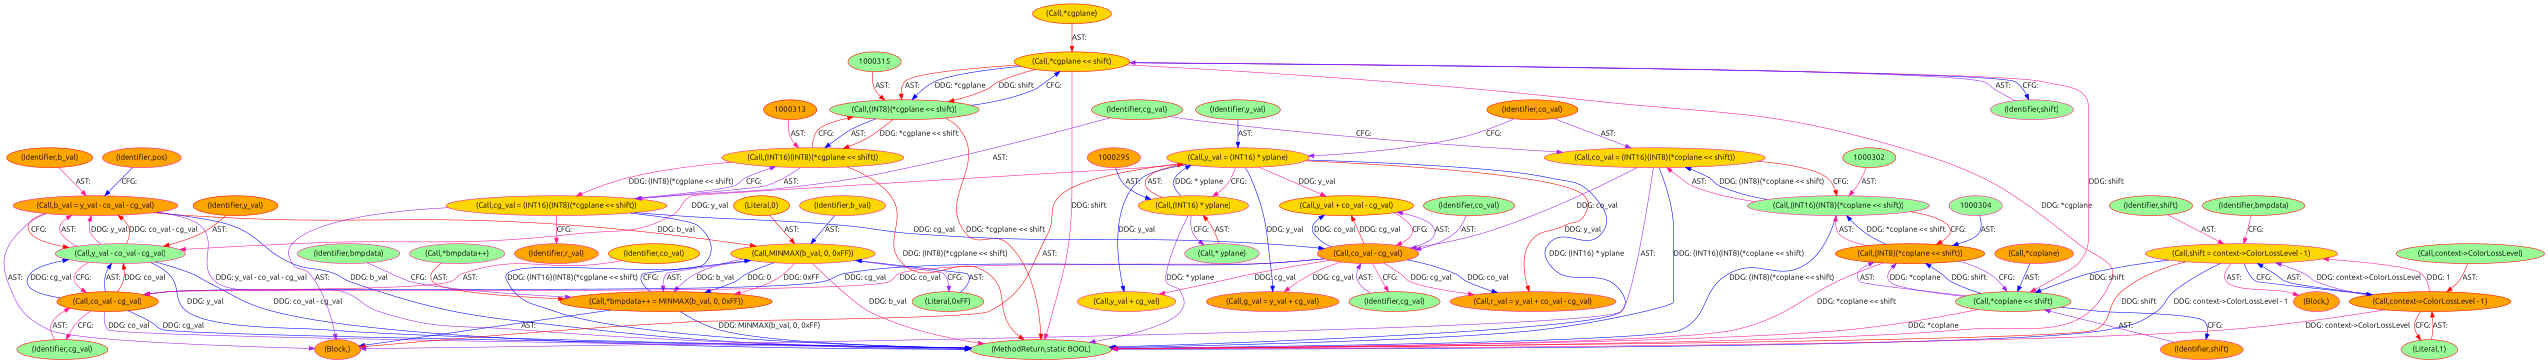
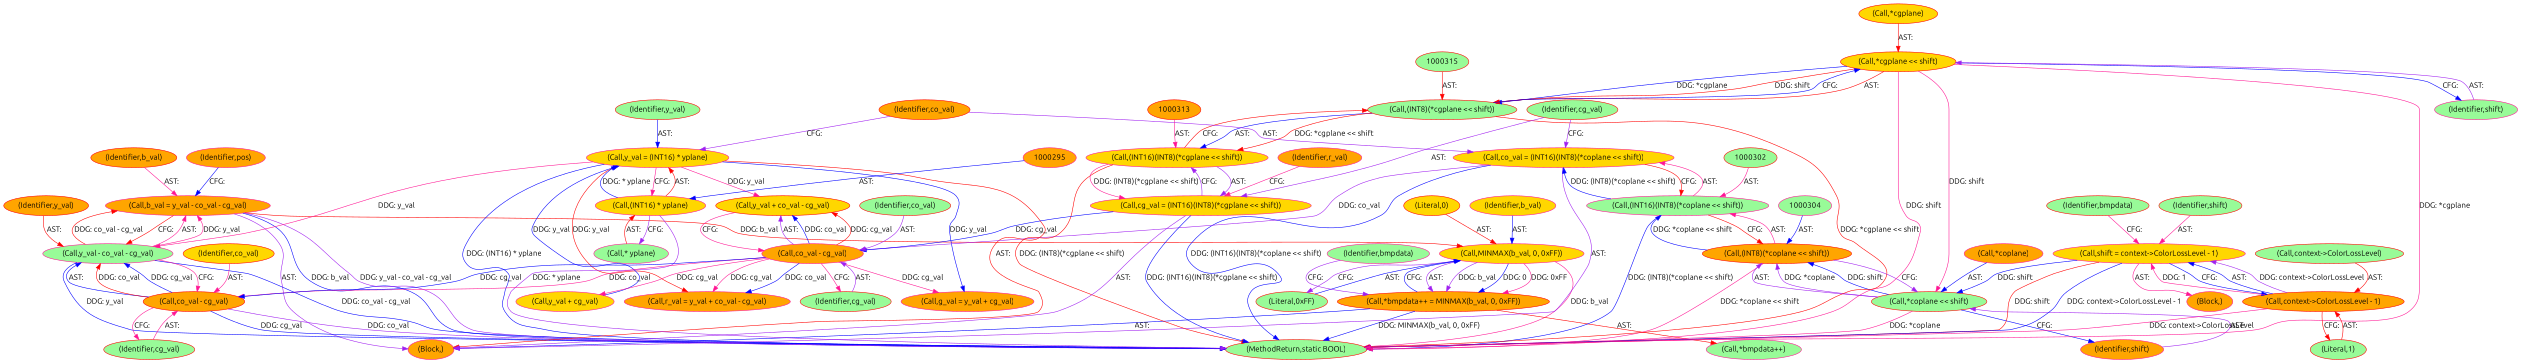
  digraph {
    fontname=Ubuntu
    node [color=red fillcolor=palegreen fontname=Ubuntu style=filled]
    edge [color=blue fontname=Ubuntu]
    n1 [color=deeppink fillcolor=orange label="(Call,b_val = y_val - co_val - cg_val)"]
    n2 [color=deeppink label="(Call,y_val - co_val - cg_val)"]
    n3 [color=deeppink fillcolor=gold label="(Call,MINMAX(b_val, 0, 0xFF))"]
    n4 [label="(MethodReturn,static BOOL)"]
    n5 [color=deeppink fillcolor=orange label="(Block,)"]
    n6 [fillcolor=orange label="(Call,co_val - cg_val)"]
    n7 [fillcolor=orange label="(Call,*bmpdata++ = MINMAX(b_val, 0, 0xFF))"]
    n8 [label="(Literal,0xFF)"]
    n9 [label="(Identifier,cg_val)"]
    n10 [color=deeppink fillcolor=gold label="(Call,y_val = (INT16) * yplane)"]
    n11 [color=deeppink fillcolor=gold label="(Call,(INT16) * yplane)"]
    n12 [color=deeppink fillcolor=orange label="(Call,r_val = y_val + co_val - cg_val)"]
    n13 [fillcolor=gold label="(Call,y_val + co_val - cg_val)"]
    n14 [color=deeppink fillcolor=gold label="(Call,y_val + cg_val)"]
    n15 [color=deeppink fillcolor=orange label="(Call,g_val = y_val + cg_val)"]
    n16 [color=deeppink label="(Call,* yplane)"]
    n17 [color=deeppink fillcolor=orange label="(Call,co_val - cg_val)"]
    n18 [label="(Identifier,cg_val)"]
    n19 [color=deeppink fillcolor=gold label="(Call,co_val = (INT16)(INT8)(*coplane << shift))"]
    n20 [color=deeppink label="(Call,(INT16)(INT8)(*coplane << shift))"]
    n21 [fillcolor=orange label="(Call,(INT8)(*coplane << shift))"]
    n22 [label="(Call,*coplane << shift)"]
    n23 [color=deeppink fillcolor=orange label="(Identifier,shift)"]
    n24 [fillcolor=gold label="(Call,*cgplane << shift)"]
    n25 [label="(Call,(INT8)(*cgplane << shift))"]
    n26 [color=deeppink label="(Identifier,shift)"]
    n27 [color=deeppink fillcolor=gold label="(Call,(INT16)(INT8)(*cgplane << shift))"]
    n28 [color=deeppink fillcolor=gold label="(Call,shift = context->ColorLossLevel - 1)"]
    n29 [fillcolor=orange label="(Call,context->ColorLossLevel - 1)"]
    n30 [color=deeppink fillcolor=orange label="(Block,)"]
    n31 [label="(Literal,1)"]
    n32 [color=deeppink fillcolor=gold label="(Call,cg_val = (INT16)(INT8)(*cgplane << shift))"]
    n33 [fillcolor=orange label="(Identifier,b_val)"]
    n34 [label="(Identifier,bmpdata)"]
    n35 [fillcolor=orange label="(Identifier,co_val)"]
    n36 [label="(Call,context->ColorLossLevel)"]
    n37 [fillcolor=gold label="(Call,*cgplane)"]
    n38 [label="(Identifier,cg_val)"]
    n39 [color=deeppink label="(Call,*bmpdata++)"]
    n40 [label="(Identifier,shift)"]
    n41 [color=deeppink label="(Identifier,bmpdata)"]
    n42 [fillcolor=gold label="(Identifier,co_val)"]
    n43 [label="(Identifier,co_val)"]
    n44 [color=deeppink fillcolor=orange label="(Identifier,pos)"]
    n45 [color=deeppink fillcolor=orange label="(Call,*coplane)"]
    n46 [color=deeppink fillcolor=gold label="(Identifier,b_val)"]
    n47 [color=deeppink fillcolor=orange label="(Identifier,r_val)"]
    n48 [fillcolor=orange label="(Identifier,y_val)"]
    n49 [fillcolor=gold label="(Literal,0)"]
    n50 [label="(Identifier,y_val)"]
    1000295 [color=deeppink fillcolor=orange]
    1000302
    1000304 [color=deeppink]
    1000313 [fillcolor=orange]
    1000315
    n1 -> n2 [color=red label="CFG: "]
    n1 -> n3 [color=red label="DDG: b_val"]
    n1 -> n4 [label="DDG: b_val"]
    n1 -> n4 [color=purple label="DDG: y_val - co_val - cg_val"]
    n1 -> n5 [color=purple label="AST: "]
    n2 -> n1 [color=deeppink label="AST: "]
    n2 -> n1 [color=deeppink label="DDG: y_val"]
    n2 -> n1 [color=red label="DDG: co_val - cg_val"]
    n2 -> n4 [label="DDG: co_val - cg_val"]
    n2 -> n4 [label="DDG: y_val"]
    n2 -> n6 [color=deeppink label="CFG: "]
    n3 -> n4 [color=deeppink label="DDG: b_val"]
    n3 -> n7 [color=purple label="AST: "]
    n3 -> n7 [color=purple label="DDG: b_val"]
    n3 -> n7 [label="DDG: 0"]
    n3 -> n7 [color=deeppink label="DDG: 0xFF"]
    n3 -> n8 [color=purple label="CFG: "]
    n6 -> n2 [label="AST: "]
    n6 -> n2 [color=red label="DDG: co_val"]
    n6 -> n2 [label="DDG: cg_val"]
    n6 -> n4 [color=purple label="DDG: co_val"]
    n6 -> n4 [label="DDG: cg_val"]
    n6 -> n9 [color=deeppink label="CFG: "]
    n7 -> n3 [label="CFG: "]
    n7 -> n4 [label="DDG: MINMAX(b_val, 0, 0xFF)"]
    n7 -> n5 [label="AST: "]
    n8 -> n3 [label="AST: "]
    n9 -> n6 [color=deeppink label="AST: "]
    n10 -> n2 [color=deeppink label="DDG: y_val"]
    n10 -> n4 [label="DDG: (INT16) * yplane"]
    n10 -> n5 [color=red label="AST: "]
    n10 -> n11 [color=deeppink label="CFG: "]
    n10 -> n12 [color=red label="DDG: y_val"]
    n10 -> n13 [color=deeppink label="DDG: y_val"]
-   n10 -> n14 [label="DDG: y_val"]
+   n14 -> n10 [label="DDG: y_val"]
    n10 -> n15 [label="DDG: y_val"]
    n11 -> n4 [color=purple label="DDG: * yplane"]
    n11 -> n10 [color=red label="AST: "]
    n11 -> n10 [label="DDG: * yplane"]
    n11 -> n16 [color=purple label="CFG: "]
    n13 -> n17 [color=deeppink label="CFG: "]
    n16 -> n11 [color=red label="AST: "]
    n17 -> n6 [color=deeppink label="DDG: co_val"]
    n17 -> n6 [label="DDG: cg_val"]
    n17 -> n12 [label="DDG: co_val"]
    n17 -> n12 [color=deeppink label="DDG: cg_val"]
    n17 -> n13 [color=purple label="AST: "]
    n17 -> n13 [label="DDG: co_val"]
    n17 -> n13 [color=red label="DDG: cg_val"]
    n17 -> n14 [color=deeppink label="DDG: cg_val"]
    n17 -> n15 [color=deeppink label="DDG: cg_val"]
    n17 -> n18 [color=deeppink label="CFG: "]
    n18 -> n17 [color=purple label="AST: "]
    n19 -> n4 [label="DDG: (INT16)(INT8)(*coplane << shift)"]
    n19 -> n5 [color=purple label="AST: "]
    n19 -> n17 [color=purple label="DDG: co_val"]
    n19 -> n20 [color=red label="CFG: "]
    n20 -> n4 [label="DDG: (INT8)(*coplane << shift)"]
    n20 -> n19 [color=deeppink label="AST: "]
    n20 -> n19 [label="DDG: (INT8)(*coplane << shift)"]
    n20 -> n21 [color=red label="CFG: "]
    n21 -> n4 [color=deeppink label="DDG: *coplane << shift"]
    n21 -> n20 [color=deeppink label="AST: "]
    n21 -> n20 [label="DDG: *coplane << shift"]
    n21 -> n22 [color=purple label="CFG: "]
    n22 -> n4 [color=deeppink label="DDG: *coplane"]
    n22 -> n21 [color=purple label="AST: "]
    n22 -> n21 [color=purple label="DDG: *coplane"]
    n22 -> n21 [label="DDG: shift"]
    n22 -> n23 [label="CFG: "]
    n23 -> n22 [color=purple label="AST: "]
    n24 -> n4 [color=deeppink label="DDG: shift"]
    n24 -> n4 [color=deeppink label="DDG: *cgplane"]
    n24 -> n22 [color=deeppink label="DDG: shift"]
    n24 -> n25 [color=red label="AST: "]
    n24 -> n25 [label="DDG: *cgplane"]
    n24 -> n25 [color=red label="DDG: shift"]
    n24 -> n26 [label="CFG: "]
    n25 -> n4 [color=red label="DDG: *cgplane << shift"]
    n25 -> n24 [label="CFG: "]
    n25 -> n27 [label="AST: "]
    n25 -> n27 [color=red label="DDG: *cgplane << shift"]
    n26 -> n24 [color=purple label="AST: "]
    n27 -> n4 [color=red label="DDG: (INT8)(*cgplane << shift)"]
    n27 -> n25 [color=red label="CFG: "]
    n27 -> n32 [color=purple label="AST: "]
    n27 -> n32 [color=deeppink label="DDG: (INT8)(*cgplane << shift)"]
    n28 -> n4 [color=red label="DDG: shift"]
    n28 -> n4 [label="DDG: context->ColorLossLevel - 1"]
    n28 -> n22 [label="DDG: shift"]
    n28 -> n29 [label="CFG: "]
    n28 -> n30 [color=deeppink label="AST: "]
    n29 -> n4 [color=deeppink label="DDG: context->ColorLossLevel"]
    n29 -> n28 [label="AST: "]
    n29 -> n28 [color=purple label="DDG: context->ColorLossLevel"]
    n29 -> n28 [color=deeppink label="DDG: 1"]
    n29 -> n31 [color=red label="CFG: "]
    n31 -> n29 [color=red label="AST: "]
    n32 -> n4 [label="DDG: (INT16)(INT8)(*cgplane << shift)"]
    n32 -> n5 [color=purple label="AST: "]
    n32 -> n17 [label="DDG: cg_val"]
    n32 -> n27 [color=purple label="CFG: "]
    n33 -> n1 [color=deeppink label="AST: "]
    n34 -> n28 [color=deeppink label="CFG: "]
    n35 -> n10 [color=purple label="CFG: "]
    n35 -> n19 [color=purple label="AST: "]
    n36 -> n29 [color=red label="AST: "]
    n37 -> n24 [color=red label="AST: "]
    n38 -> n19 [color=purple label="CFG: "]
    n38 -> n32 [color=purple label="AST: "]
-   n39 -> n7 [color=red label="AST: "]
+   n7 -> n39 [color=red label="AST: "]
    n40 -> n28 [color=deeppink label="AST: "]
    n41 -> n7 [color=purple label="CFG: "]
    n42 -> n6 [color=deeppink label="AST: "]
    n43 -> n17 [color=purple label="AST: "]
    n44 -> n1 [label="CFG: "]
    n45 -> n22 [label="AST: "]
    n46 -> n3 [label="AST: "]
-   n32 -> n47 [color=deeppink label="CFG: "]
+   n47 -> n32 [color=deeppink label="CFG: "]
    n48 -> n2 [color=red label="AST: "]
    n49 -> n3 [color=red label="AST: "]
    n50 -> n10 [label="AST: "]
    1000295 -> n11 [label="AST: "]
    1000302 -> n20 [color=deeppink label="AST: "]
    1000304 -> n21 [label="AST: "]
    1000313 -> n27 [color=deeppink label="AST: "]
    1000315 -> n25 [color=red label="AST: "]
  }
